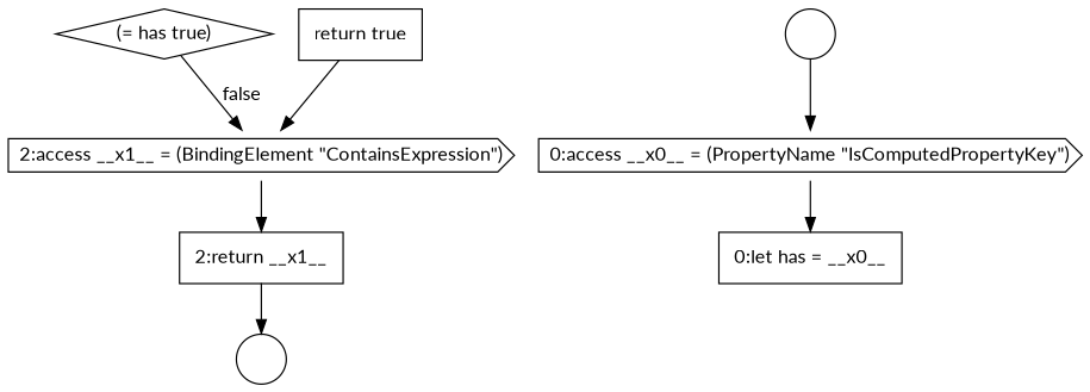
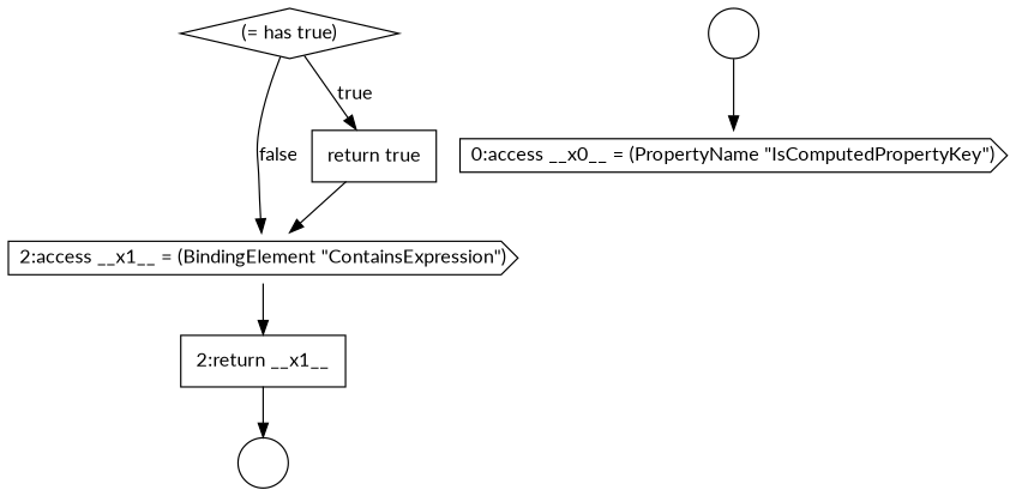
  digraph {
    fontname=Lato
    node [color=black fillcolor=white fontname=Lato shape=none style=filled]
    edge [color=black fontname=Lato]
    n1 [label=" " shape=circle]
    n2 [label=<<font color="black">(= has true)</font>> shape=diamond]
    n3 [label=<<font color="black">2:access __x1__ = (BindingElement &quot;ContainsExpression&quot;)</font>> shape=cds]
    n4 [label=<<font color="black">     <table border="0" cellborder="1" cellspacing="0" cellpadding="10">       <tr><td align="left">return true</td></tr>     </table>   </font>> margin=0]
    n5 [label=<<font color="black">     <table border="0" cellborder="1" cellspacing="0" cellpadding="10">       <tr><td align="left">2:return __x1__</td></tr>     </table>   </font>> margin=0]
    n6 [label=<<font color="black">0:access __x0__ = (PropertyName &quot;IsComputedPropertyKey&quot;)</font>> shape=cds]
-   n7 [label=<<font color="black">     <table border="0" cellborder="1" cellspacing="0" cellpadding="10">       <tr><td align="left">0:let has = __x0__</td></tr>     </table>   </font>> margin=0]
    n8 [label=" " shape=circle]
    n2 -> n3 [label=<<font color="black">false</font>>]
+   n2 -> n4 [label=<<font color="black">true</font>>]
    n3 -> n5
    n4 -> n3
    n5 -> n1
-   n6 -> n7
    n8 -> n6
  }
